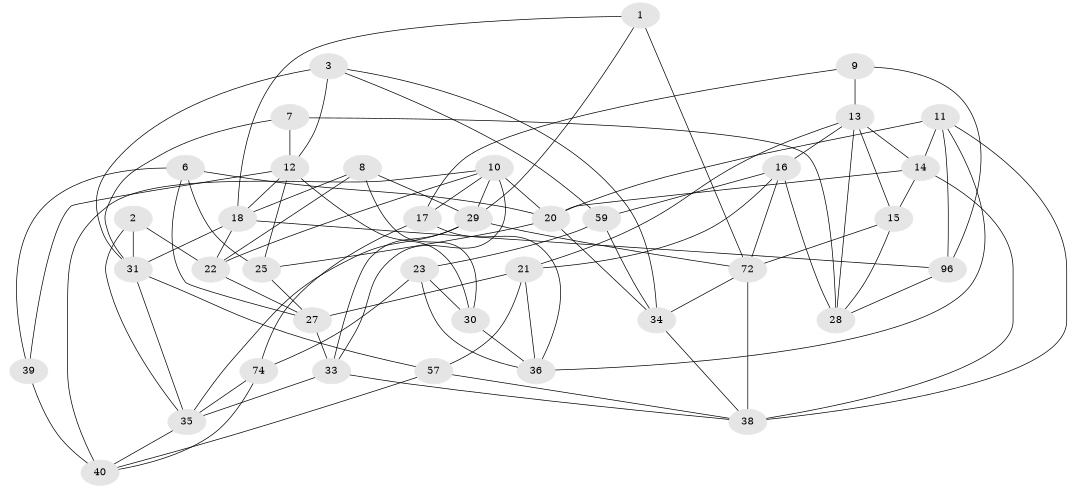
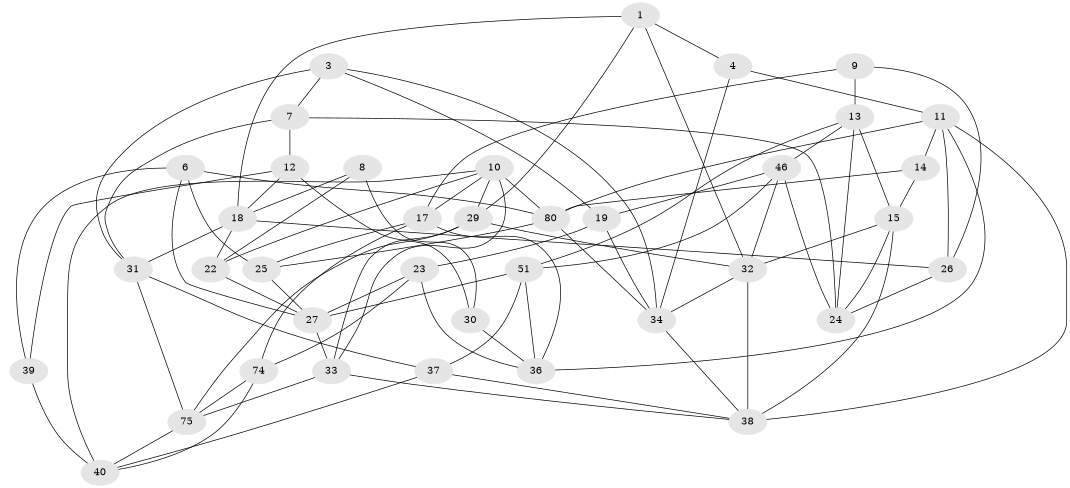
  graph {
    node [color=gray90 style=filled]
    edge [weight=1.0]
    1
+   4
    18
    29
-   32 [label=72]
+   32
    34
    11
    22
    31
-   26 [label=96]
-   35
+   26
+   35 [label=75]
    33
    38
-   2
    27
-   37 [label=57]
+   37
    40
    3
    7
-   19 [label=59]
+   19
    12
-   28
+   28 [label=24]
    23
-   20
+   20 [label=80]
    14
    36
-   21
+   21 [label=51]
    9
    13
    17
    25
    6
    39
    30
    8
    15
-   16
+   16 [label=46]
    n38 [label=74]
    10
+   1 -- 4
    1 -- 18
    1 -- 29
    1 -- 32
+   4 -- 34
+   4 -- 11
    18 -- 22
    18 -- 31
    18 -- 26
    29 -- 32
    29 -- 35
    29 -- 33
    32 -- 34
    32 -- 38
    34 -- 38
    11 -- 26
    11 -- 38
    11 -- 20
    11 -- 14
    11 -- 36
    22 -- 27
    31 -- 35
    31 -- 37
    26 -- 28
    35 -- 40
    33 -- 35
    33 -- 38
-   2 -- 22 [weight=2.0]
-   2 -- 31
-   2 -- 35
    27 -- 33 [weight=2.0]
    37 -- 38
    37 -- 40
    3 -- 34
    3 -- 31
-   3 -- 12
+   3 -- 7
    3 -- 19
    7 -- 31
    7 -- 12
    7 -- 28
    19 -- 34
    19 -- 23
    12 -- 18
    12 -- 39
    12 -- 30 [weight=3.0]
    23 -- 36
-   23 -- 30
+   23 -- 27
    23 -- n38
    20 -- 34
    20 -- 25
-   14 -- 38
+   15 -- 38
    14 -- 20
    14 -- 15
    21 -- 27
    21 -- 37
    21 -- 36
    9 -- 26
    9 -- 13
    9 -- 17
    13 -- 28
-   13 -- 14
    13 -- 21
    13 -- 15
    13 -- 16
    17 -- 36
-   12 -- 25 [weight=2.0]
+   17 -- 25 [weight=2.0]
    17 -- n38
    25 -- 27
    6 -- 27
    6 -- 20
    6 -- 25
    6 -- 39
    39 -- 40 [weight=2.0]
    30 -- 36
    8 -- 18
-   8 -- 29
    8 -- 22
    8 -- 30
    15 -- 32
    15 -- 28
    16 -- 32
    16 -- 19
    16 -- 28 [weight=2.0]
    16 -- 21
    n38 -- 35
    n38 -- 40
    10 -- 29
    10 -- 22
    10 -- 33
    10 -- 40
    10 -- 20
    10 -- 17
  }
